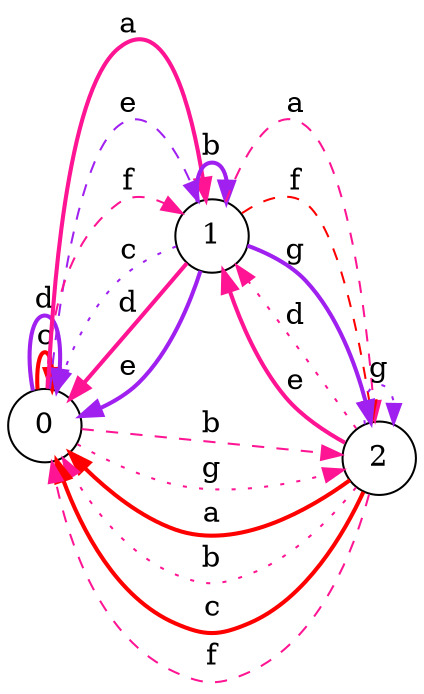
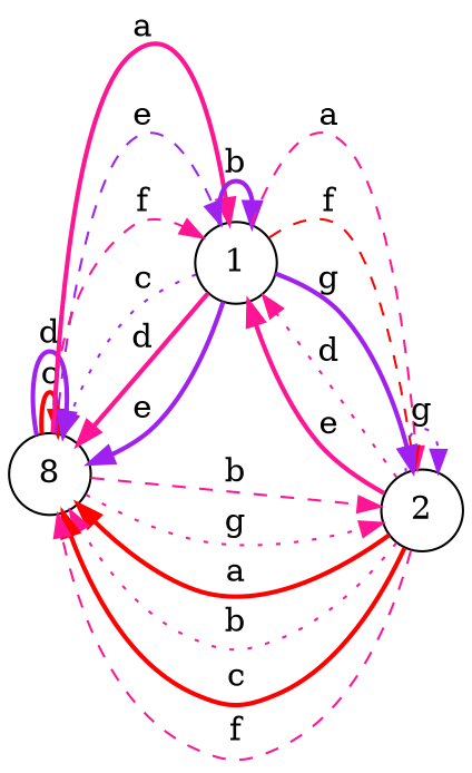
  digraph {
    rankdir=LR
    node [color=black fillcolor=white shape=circle style=filled]
    edge [color=deeppink style=bold]
-   n1 [label=0]
+   n1 [label=8]
    n2 [label=1]
    n3 [label=2]
    n1 -> n1 [color=red label=c]
    n1 -> n1 [color=purple label=d]
    n1 -> n2 [label=a]
    n1 -> n2 [color=purple label=e style=dashed]
    n1 -> n2 [label=f style=dashed]
    n1 -> n3 [label=b style=dashed]
    n1 -> n3 [label=g style=dotted]
    n2 -> n1 [color=purple label=c style=dotted]
    n2 -> n1 [label=d]
    n2 -> n1 [color=purple label=e]
    n2 -> n2 [color=purple label=b]
    n2 -> n3 [label=a style=dashed]
    n2 -> n3 [color=red label=f style=dashed]
    n2 -> n3 [color=purple label=g]
    n3 -> n1 [color=red label=a]
    n3 -> n1 [label=b style=dotted]
    n3 -> n1 [color=red label=c]
    n3 -> n1 [label=f style=dashed]
    n3 -> n2 [label=d style=dotted]
    n3 -> n2 [label=e]
    n3 -> n3 [color=purple label=g style=dotted]
  }
